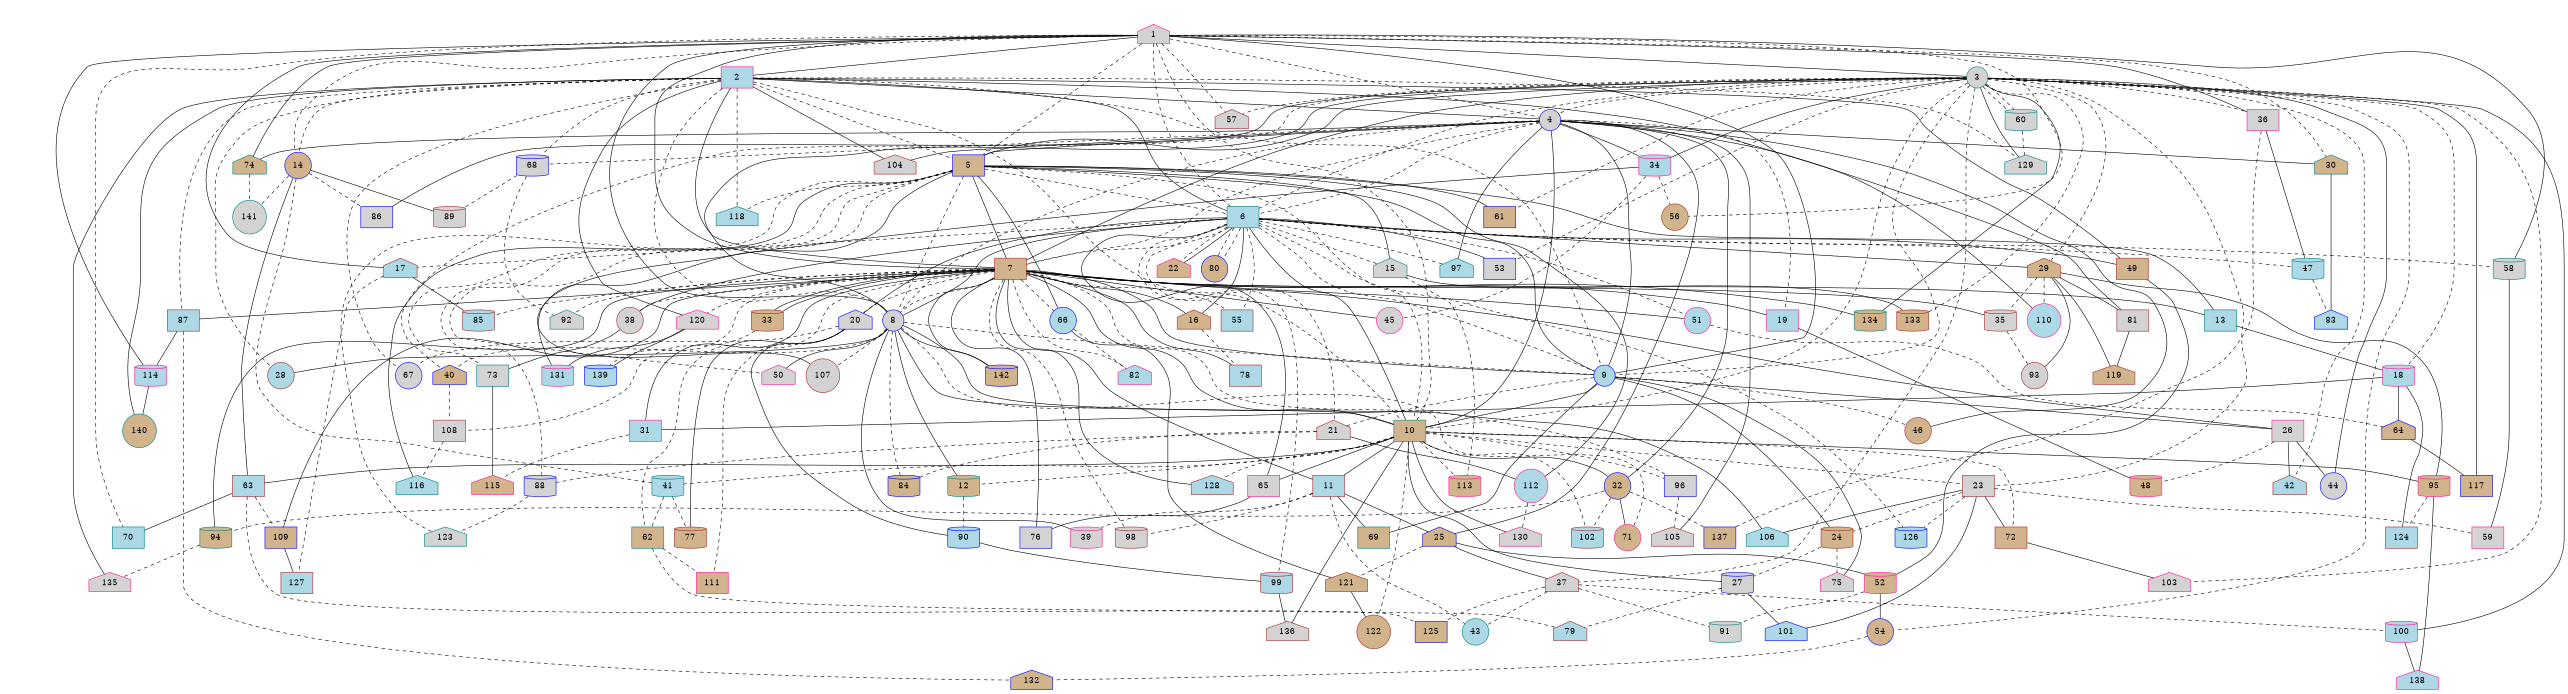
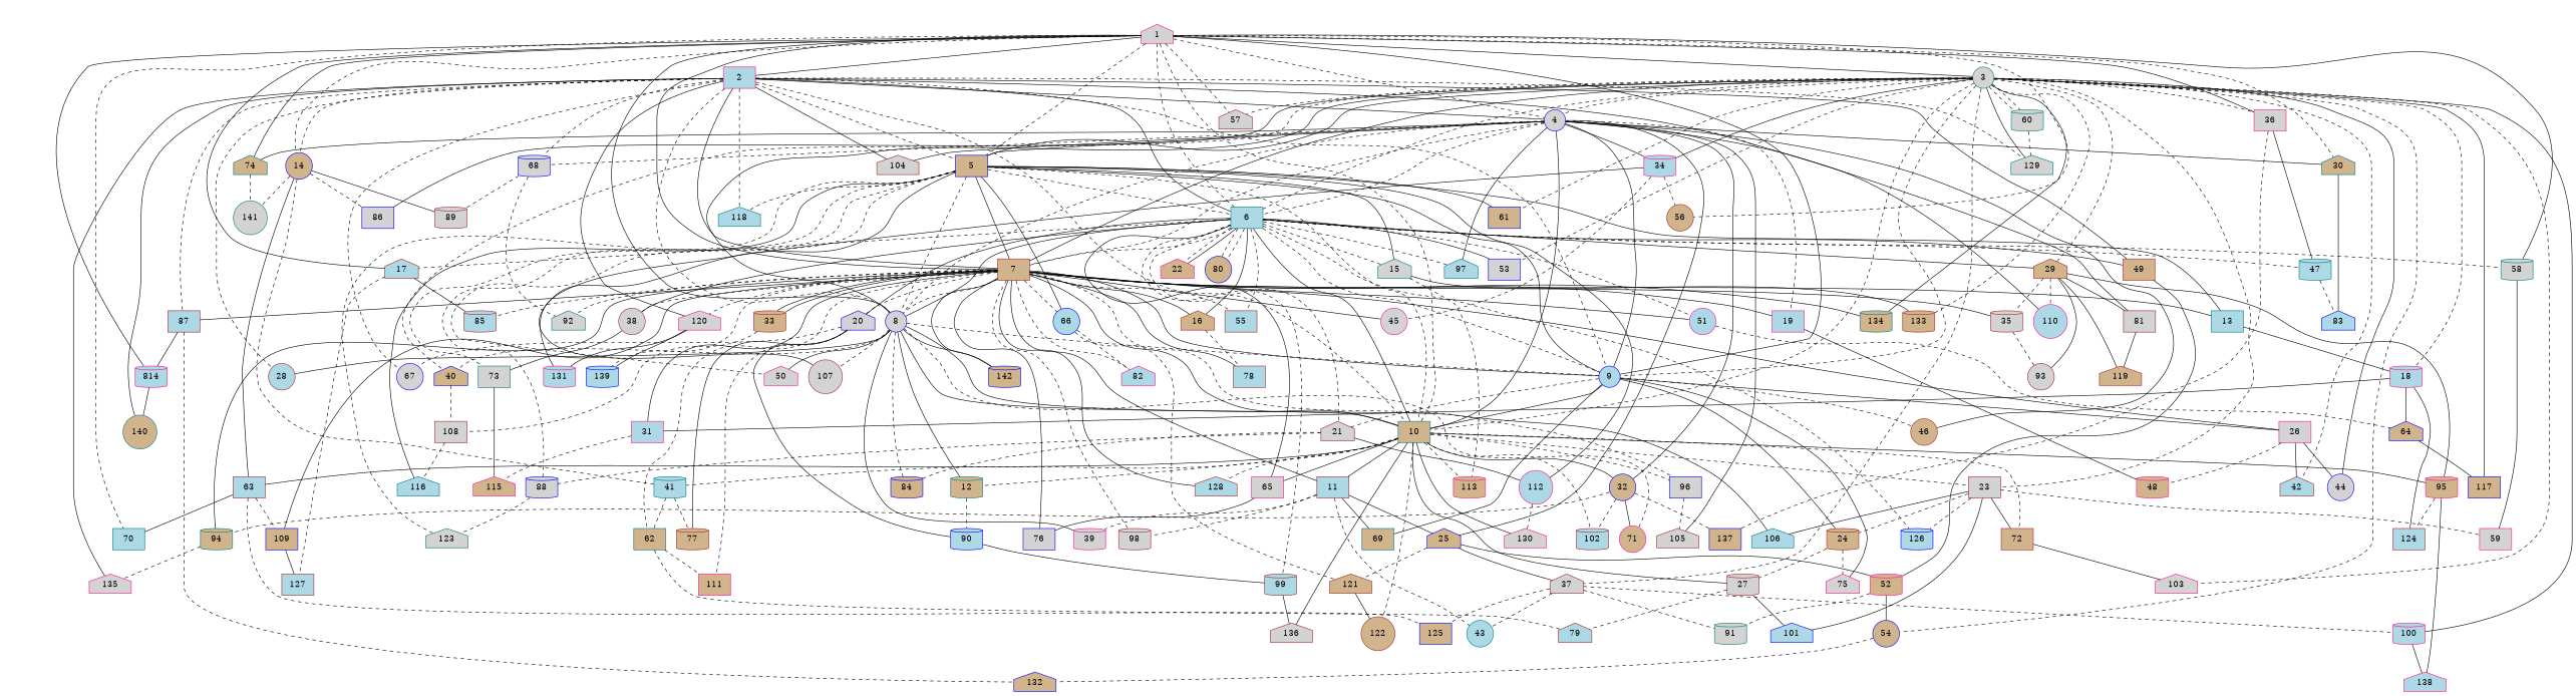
  graph {
    node [color=brown fillcolor=lightgrey shape=house style=filled]
    edge [style=dashed]
    1 [color=deeppink]
    2 [color=deeppink fillcolor=lightblue shape=box]
    3 [color=teal shape=circle]
    4 [color=blue shape=circle]
    5 [color=blue fillcolor=tan shape=box]
    6 [color=teal fillcolor=lightblue shape=box]
    7 [fillcolor=tan shape=box]
    8 [color=blue shape=circle]
    9 [color=blue fillcolor=lightblue shape=circle]
    10 [color=teal fillcolor=tan shape=box]
    14 [color=blue fillcolor=tan shape=circle]
    17 [fillcolor=lightblue]
    30 [color=teal fillcolor=tan]
    36 [color=deeppink shape=box]
    56 [fillcolor=tan shape=circle]
    57
    58 [color=teal shape=cylinder]
    70 [color=teal fillcolor=lightblue shape=box]
    74 [color=teal fillcolor=tan]
-   114 [color=deeppink fillcolor=lightblue shape=cylinder]
+   114 [color=deeppink fillcolor=lightblue shape=cylinder label=814]
    28 [fillcolor=lightblue shape=circle]
    49 [fillcolor=tan shape=box]
    67 [color=blue shape=circle]
    68 [color=blue shape=cylinder]
    87 [fillcolor=lightblue shape=box]
    104
    110 [color=deeppink fillcolor=lightblue shape=circle]
    118 [color=teal fillcolor=lightblue]
    120 [color=deeppink]
    135 [color=deeppink]
    140 [color=teal fillcolor=tan shape=circle]
    129 [color=teal]
    18 [color=deeppink fillcolor=lightblue shape=cylinder]
    23 [shape=box]
    29 [fillcolor=tan]
    34 [color=deeppink fillcolor=lightblue shape=cylinder]
    37
    40 [color=blue fillcolor=tan]
    42 [fillcolor=lightblue]
    44 [color=blue shape=circle]
    53 [color=blue shape=box]
    54 [color=blue fillcolor=tan shape=circle]
    60 [color=teal shape=cylinder]
    61 [color=blue fillcolor=tan shape=box]
    86 [color=blue shape=box]
    100 [color=deeppink fillcolor=lightblue shape=cylinder]
    103 [color=deeppink]
    117 [color=blue fillcolor=tan shape=box]
    133 [fillcolor=tan shape=cylinder]
    134 [color=teal fillcolor=tan shape=cylinder]
    19 [color=deeppink fillcolor=lightblue shape=box]
    25 [color=blue fillcolor=tan]
    32 [color=blue fillcolor=tan shape=circle]
    46 [fillcolor=tan shape=circle]
    81 [shape=box]
    97 [color=teal fillcolor=lightblue]
    105
    13 [color=teal fillcolor=lightblue shape=box]
    15 [color=teal]
    50 [color=deeppink]
    66 [color=blue fillcolor=lightblue shape=circle]
    73 [color=teal shape=box]
    88 [color=blue shape=cylinder]
    107 [shape=circle]
    112 [color=deeppink fillcolor=lightblue shape=circle]
    116 [color=teal fillcolor=lightblue]
    123 [color=teal]
    16 [fillcolor=tan]
    20 [color=blue]
    21
    22 [color=deeppink fillcolor=tan]
    38 [shape=circle]
    47 [color=teal fillcolor=lightblue shape=cylinder]
    51 [color=deeppink fillcolor=lightblue shape=circle]
    55 [fillcolor=lightblue shape=box]
    65 [color=deeppink shape=box]
    80 [color=blue fillcolor=tan shape=circle]
    99 [fillcolor=lightblue shape=cylinder]
    126 [color=blue fillcolor=lightblue shape=cylinder]
    11 [fillcolor=lightblue shape=box]
    26 [color=deeppink shape=box]
    31 [color=deeppink fillcolor=lightblue shape=box]
    33 [fillcolor=tan shape=cylinder]
    35 [shape=cylinder]
    45 [color=deeppink shape=circle]
    62 [color=teal fillcolor=tan shape=box]
    76 [color=blue shape=box]
    78 [fillcolor=lightblue shape=box]
    82 [color=deeppink fillcolor=lightblue]
    85 [fillcolor=lightblue shape=cylinder]
    92 [color=teal]
    94 [color=teal fillcolor=tan shape=cylinder]
    96 [color=blue shape=box]
    98 [shape=cylinder]
    109 [color=blue fillcolor=tan shape=box]
    128 [fillcolor=lightblue]
    139 [color=blue fillcolor=lightblue shape=cylinder]
    142 [color=blue fillcolor=tan shape=cylinder]
    12 [color=teal fillcolor=tan shape=cylinder]
    39 [color=deeppink shape=cylinder]
    71 [color=deeppink fillcolor=tan shape=circle]
    84 [color=blue fillcolor=tan shape=cylinder]
    106 [color=teal fillcolor=lightblue]
    24 [fillcolor=tan shape=cylinder]
    69 [color=teal fillcolor=tan shape=box]
    75 [color=deeppink]
-   27 [color=blue shape=cylinder]
+   27 [shape=cylinder]
    41 [color=teal fillcolor=lightblue shape=cylinder]
    63 [fillcolor=lightblue shape=box]
    72 [fillcolor=tan shape=box]
    95 [color=deeppink fillcolor=tan shape=cylinder]
    102 [fillcolor=lightblue shape=cylinder]
    113 [color=deeppink fillcolor=tan shape=cylinder]
    122 [fillcolor=tan shape=circle]
    130 [color=deeppink]
    136
    89 [shape=cylinder]
    141 [color=teal shape=circle]
    127 [fillcolor=lightblue shape=box]
    83 [color=blue fillcolor=lightblue]
    137 [color=blue fillcolor=tan shape=box]
    59 [color=deeppink shape=box]
    52 [color=deeppink fillcolor=tan shape=cylinder]
    132 [color=blue fillcolor=tan]
    131 [color=deeppink fillcolor=lightblue shape=cylinder]
    64 [color=blue fillcolor=tan]
    124 [fillcolor=lightblue shape=box]
    101 [color=blue fillcolor=lightblue]
    93 [shape=circle]
    119 [fillcolor=tan]
    43 [color=teal fillcolor=lightblue shape=circle]
    91 [color=teal shape=cylinder]
    125 [color=blue fillcolor=tan shape=box]
    108 [shape=box]
    138 [color=deeppink fillcolor=lightblue]
    48 [color=deeppink fillcolor=tan shape=cylinder]
    121 [fillcolor=tan]
    115 [color=deeppink fillcolor=tan]
    90 [color=blue fillcolor=lightblue shape=cylinder]
    77 [fillcolor=tan shape=cylinder]
    111 [color=deeppink fillcolor=tan shape=box]
    79 [fillcolor=lightblue]
    1 -- 2 [style=solid]
    1 -- 3 [style=solid]
    1 -- 4
    1 -- 5
    1 -- 6
    1 -- 7 [style=solid]
    1 -- 8 [style=solid]
    1 -- 9 [style=solid]
    1 -- 10
    1 -- 14
    1 -- 17 [style=solid]
    1 -- 30
    1 -- 36 [style=solid]
    1 -- 56
    1 -- 57
    1 -- 58 [style=solid]
    1 -- 70
    1 -- 74 [style=solid]
    1 -- 114 [style=solid]
    2 -- 4 [style=solid]
    2 -- 5
    2 -- 6 [style=solid]
    2 -- 7 [style=solid]
    2 -- 8
    2 -- 9
    2 -- 10
    2 -- 14
    2 -- 28
    2 -- 49 [style=solid]
    2 -- 67
    2 -- 68
    2 -- 87
    2 -- 104 [style=solid]
    2 -- 110 [style=solid]
    2 -- 118
    2 -- 120 [style=solid]
    2 -- 135 [style=solid]
    2 -- 140 [style=solid]
    2 -- 129
    3 -- 4
    3 -- 5 [style=solid]
    3 -- 6
    3 -- 7 [style=solid]
    3 -- 8 [style=solid]
    3 -- 9
    3 -- 10
    3 -- 36
    3 -- 57
    3 -- 129 [style=solid]
    3 -- 18
    3 -- 23
    3 -- 29
    3 -- 34 [style=solid]
    3 -- 37
    3 -- 40
    3 -- 42
    3 -- 44 [style=solid]
    3 -- 53
    3 -- 54
    3 -- 60
    3 -- 60
    3 -- 61
    3 -- 86 [style=solid]
    3 -- 100 [style=solid]
    3 -- 103
    3 -- 117 [style=solid]
    3 -- 133
    3 -- 134 [style=solid]
    4 -- 5 [style=solid]
    4 -- 6
    4 -- 7
    4 -- 8
    4 -- 9 [style=solid]
    4 -- 10 [style=solid]
    4 -- 30 [style=solid]
    4 -- 74 [style=solid]
    4 -- 68
    4 -- 104 [style=solid]
    4 -- 34 [style=solid]
    4 -- 19
    4 -- 25 [style=solid]
    4 -- 32 [style=solid]
    4 -- 46 [style=solid]
    4 -- 81 [style=solid]
    4 -- 97 [style=solid]
    4 -- 105 [style=solid]
    5 -- 6
    5 -- 7 [style=solid]
    5 -- 8
    5 -- 9 [style=solid]
    5 -- 10
    5 -- 118
    5 -- 61 [style=solid]
    5 -- 13 [style=solid]
    5 -- 15 [style=solid]
    5 -- 50
    5 -- 66 [style=solid]
    5 -- 73
    5 -- 88
    5 -- 107 [style=solid]
    5 -- 112 [style=solid]
    5 -- 116 [style=solid]
    5 -- 123
    6 -- 7
    6 -- 8 [style=solid]
    6 -- 9
    6 -- 10 [style=solid]
    6 -- 17
    6 -- 58
    6 -- 49 [style=solid]
    6 -- 29 [style=solid]
    6 -- 53 [style=solid]
    6 -- 97
    6 -- 15
    6 -- 16 [style=solid]
    6 -- 20 [style=solid]
    6 -- 21
    6 -- 22
    6 -- 22 [style=solid]
    6 -- 38 [style=solid]
    6 -- 47
    6 -- 51
    6 -- 55
    6 -- 65 [style=solid]
    6 -- 80
    6 -- 80
    6 -- 99
    6 -- 126
    7 -- 8
    7 -- 9 [style=solid]
    7 -- 10 [style=solid]
    7 -- 87 [style=solid]
    7 -- 120
    7 -- 134 [style=solid]
    7 -- 19 [style=solid]
    7 -- 13 [style=solid]
    7 -- 66
    7 -- 16 [style=solid]
    7 -- 20
    7 -- 38
    7 -- 51 [style=solid]
    7 -- 55
    7 -- 11 [style=solid]
    7 -- 26 [style=solid]
    7 -- 31 [style=solid]
    7 -- 33 [style=solid]
    7 -- 33 [style=solid]
    7 -- 35 [style=solid]
    7 -- 45 [style=solid]
    7 -- 62
    7 -- 76 [style=solid]
    7 -- 78 [style=solid]
    7 -- 82
    7 -- 85
    7 -- 92
    7 -- 94 [style=solid]
    7 -- 96
    7 -- 98
    7 -- 109 [style=solid]
    7 -- 128 [style=solid]
    7 -- 139
    7 -- 142 [style=solid]
    8 -- 9
    8 -- 10 [style=solid]
    8 -- 28 [style=solid]
    8 -- 40
    8 -- 50 [style=solid]
    8 -- 107
    8 -- 142 [style=solid]
    8 -- 12 [style=solid]
    8 -- 39 [style=solid]
    8 -- 71
    8 -- 84
    8 -- 106 [style=solid]
    9 -- 10 [style=solid]
    9 -- 46
    9 -- 21
    9 -- 26 [style=solid]
    9 -- 24 [style=solid]
    9 -- 69 [style=solid]
    9 -- 75 [style=solid]
    10 -- 23
    10 -- 32 [style=solid]
    10 -- 65 [style=solid]
    10 -- 11 [style=solid]
    10 -- 96
    10 -- 128
    10 -- 12
    10 -- 27 [style=solid]
    10 -- 41
    10 -- 63 [style=solid]
    10 -- 72
    10 -- 95 [style=solid]
    10 -- 102
    10 -- 113
    10 -- 122
    10 -- 130 [style=solid]
    10 -- 136 [style=solid]
    14 -- 86
    14 -- 41
    14 -- 63 [style=solid]
    14 -- 89 [style=solid]
    14 -- 141
    17 -- 85 [style=solid]
    17 -- 127
    30 -- 83 [style=solid]
    36 -- 47 [style=solid]
    36 -- 137
    58 -- 59 [style=solid]
    74 -- 141
    114 -- 140 [style=solid]
    49 -- 52 [style=solid]
    68 -- 92
    68 -- 89
    87 -- 114 [style=solid]
    87 -- 132
    120 -- 139 [style=solid]
    120 -- 131 [style=solid]
    18 -- 31 [style=solid]
    18 -- 64 [style=solid]
    18 -- 124 [style=solid]
    23 -- 126
    23 -- 106 [style=solid]
    23 -- 24
    23 -- 72 [style=solid]
    23 -- 59
    23 -- 101 [style=solid]
    29 -- 110
    29 -- 81 [style=solid]
    29 -- 35
    29 -- 95 [style=solid]
    29 -- 93 [style=solid]
    29 -- 119 [style=solid]
    34 -- 56
    34 -- 45
    34 -- 131 [style=solid]
    37 -- 100
    37 -- 43
    37 -- 91
    37 -- 125
    40 -- 108
    54 -- 132
    60 -- 129
    100 -- 138 [style=solid]
    19 -- 48 [style=solid]
    25 -- 37 [style=solid]
    25 -- 52 [style=solid]
    25 -- 121
    32 -- 94
    32 -- 71 [style=solid]
    32 -- 102
    32 -- 137
    81 -- 119 [style=solid]
    13 -- 18 [style=solid]
    15 -- 133 [style=solid]
    15 -- 113
    66 -- 82
-   66 -- 121 [style=solid]
+   66 -- 121
    73 -- 115 [style=solid]
    88 -- 123
    112 -- 130
    16 -- 78
    20 -- 67
    20 -- 90 [style=solid]
    20 -- 77 [style=solid]
    20 -- 111
    21 -- 88
    21 -- 112 [style=solid]
    21 -- 84
    38 -- 73 [style=solid]
    47 -- 83
    51 -- 64
    65 -- 76 [style=solid]
    99 -- 136 [style=solid]
    11 -- 25 [style=solid]
    11 -- 98
    11 -- 39
    11 -- 69 [style=solid]
    11 -- 43
    26 -- 42 [style=solid]
    26 -- 44 [style=solid]
    26 -- 48
    31 -- 115
    33 -- 108
    35 -- 93
    62 -- 111
    62 -- 79
    94 -- 135
    96 -- 105
    109 -- 127 [style=solid]
    12 -- 90
    24 -- 75
    24 -- 27
    27 -- 101 [style=solid]
    27 -- 79
    41 -- 62
    41 -- 77
    63 -- 70 [style=solid]
    63 -- 109
    63 -- 125
    72 -- 103 [style=solid]
    95 -- 124
    95 -- 138 [style=solid]
    52 -- 54 [style=solid]
    52 -- 91
    64 -- 117 [style=solid]
    108 -- 116
    121 -- 122 [style=solid]
    90 -- 99 [style=solid]
  }
